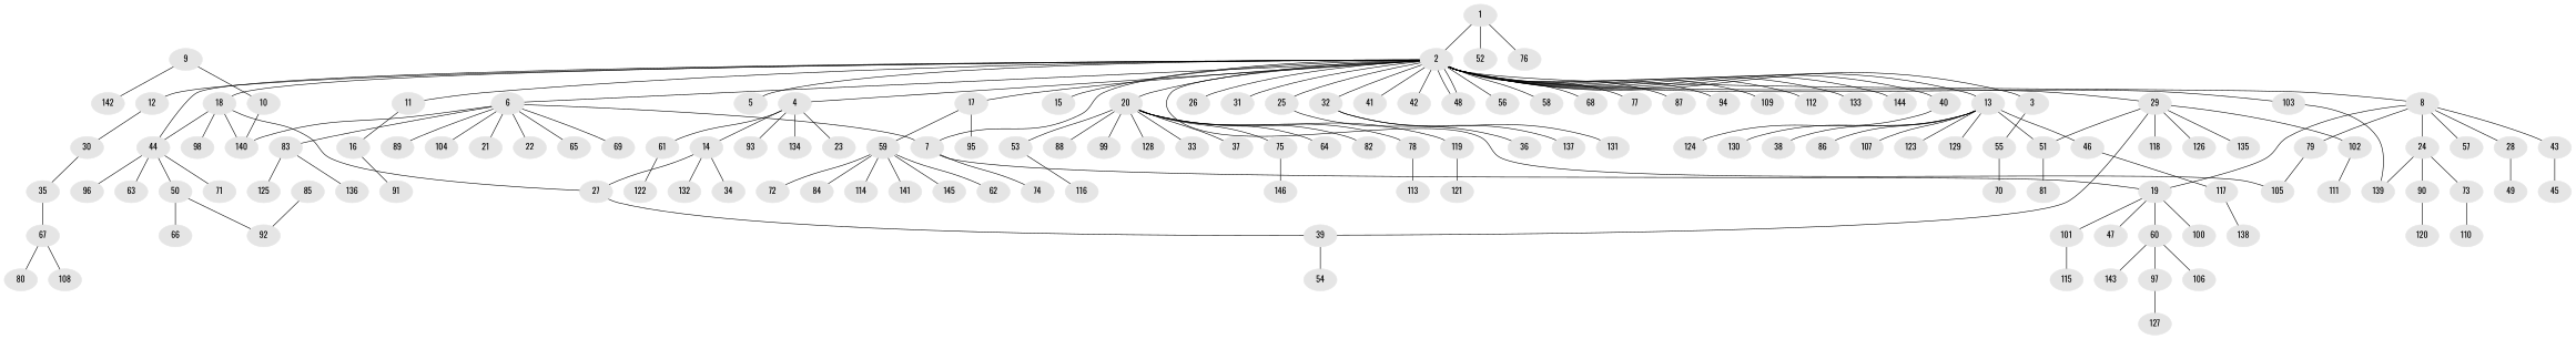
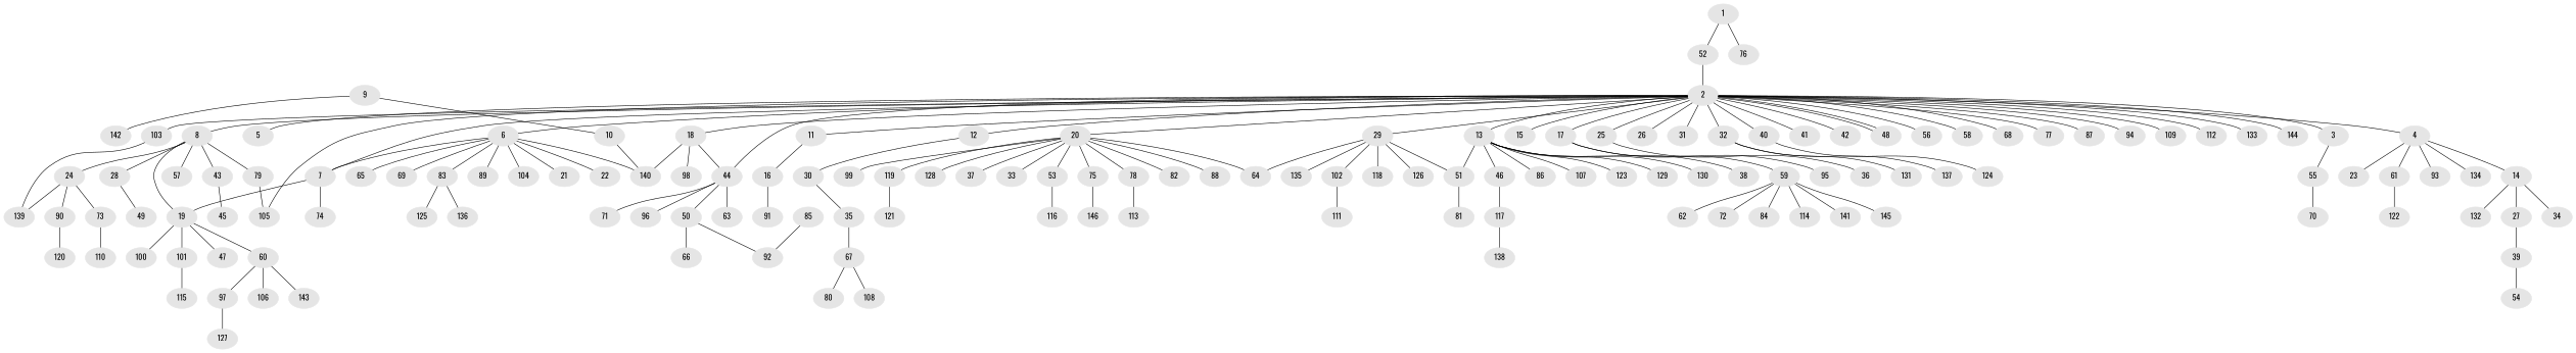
  graph {
    fontname=Oswald
    node [color=gray90 fontname=Oswald style=filled]
    edge [fontname=Oswald]
    1
    2
    52
    76
    3
    4
    5
    6
    7
    8
    11
    12
    13
    15
    17
    18
    20
    25
    26
    29
    31
    32
    40
    41
    42
    48
    56
    58
    68
    77
    87
    94
    103
    105
    109
    112
    133
    144
    44
    55
    14
    23
    61
    93
    134
    21
    22
    65
    69
    83
    89
    104
    140
    19
    74
    24
    28
    43
    57
    79
    9
    10
    142
    16
    30
    38
    46
    51
    86
    107
    123
    129
    130
    59
    95
    27
    98
    33
    37
    53
    64
    75
    78
    82
    88
    99
    119
    128
    36
    39
    102
    118
    126
    135
    131
    137
    124
    139
    70
    34
    132
    122
    125
    136
    47
    60
    100
    101
    73
    90
    49
    45
    85
    92
    91
    35
    117
    81
    62
    72
    84
    114
    141
    145
    50
    63
    71
    96
    97
    106
    143
    115
    116
    146
    113
    121
    110
    120
    54
    111
    67
    80
    108
    66
    138
    127
-   1 -- 2
+   52 -- 2
    1 -- 52
    1 -- 76
    2 -- 3
    2 -- 4
    2 -- 5
    2 -- 6
    2 -- 7
    2 -- 8
    2 -- 11
    2 -- 12
    2 -- 13
    2 -- 15
    2 -- 17
    2 -- 18
    2 -- 20
    2 -- 25
    2 -- 26
    2 -- 29
    2 -- 31
    2 -- 32
    2 -- 40
    2 -- 41
    2 -- 42
    2 -- 48
    2 -- 48
    2 -- 56
    2 -- 58
    2 -- 68
    2 -- 77
    2 -- 87
    2 -- 94
    2 -- 103
    2 -- 105
    2 -- 109
    2 -- 112
    2 -- 133
    2 -- 144
    2 -- 44
    3 -- 55
    4 -- 14
    4 -- 23
    4 -- 61
    4 -- 93
    4 -- 134
    6 -- 7
    6 -- 21
    6 -- 22
    6 -- 65
    6 -- 69
    6 -- 83
    6 -- 89
    6 -- 104
    6 -- 140
    7 -- 19
    7 -- 74
    8 -- 19
    8 -- 24
    8 -- 28
    8 -- 43
    8 -- 57
    8 -- 79
    11 -- 16
    12 -- 30
    13 -- 38
    13 -- 46
    13 -- 51
    13 -- 86
    13 -- 107
    13 -- 123
    13 -- 129
    13 -- 130
    17 -- 59
    17 -- 95
    18 -- 44
    18 -- 140
-   18 -- 27
    18 -- 98
    20 -- 33
    20 -- 37
    20 -- 53
    20 -- 64
    20 -- 75
    20 -- 78
    20 -- 82
    20 -- 88
    20 -- 99
    20 -- 119
    20 -- 128
    25 -- 36
    29 -- 51
-   29 -- 39
+   29 -- 64
    29 -- 102
    29 -- 118
    29 -- 126
    29 -- 135
    32 -- 131
    32 -- 137
    40 -- 124
    103 -- 139
    44 -- 50
    44 -- 63
    44 -- 71
    44 -- 96
    55 -- 70
    14 -- 27
    14 -- 34
    14 -- 132
    61 -- 122
    83 -- 125
    83 -- 136
    19 -- 47
    19 -- 60
    19 -- 100
    19 -- 101
    24 -- 139
    24 -- 73
    24 -- 90
    28 -- 49
    43 -- 45
    79 -- 105
    9 -- 10
    9 -- 142
    10 -- 140
    16 -- 91
    30 -- 35
    46 -- 117
    51 -- 81
    59 -- 62
    59 -- 72
    59 -- 84
    59 -- 114
    59 -- 141
    59 -- 145
    27 -- 39
    53 -- 116
    75 -- 146
    78 -- 113
    119 -- 121
    39 -- 54
    102 -- 111
    60 -- 97
    60 -- 106
    60 -- 143
    101 -- 115
    73 -- 110
    90 -- 120
    85 -- 92
    35 -- 67
    117 -- 138
    50 -- 92
    50 -- 66
    97 -- 127
    67 -- 80
    67 -- 108
  }
